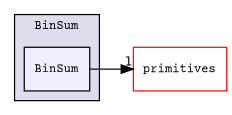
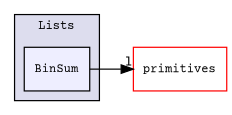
  digraph {
    compound=true
    rankdir=LR
    fontname="Courier Prime"
    node [fontname="Courier Prime" fontsize=10 shape=box]
    n1 [fillcolor="#eeeeff" label=BinSum pencolor=black style=filled]
    n2 [color=red label=primitives]
    subgraph cluster_1 {
      bgcolor="#ddddee"
      fontsize=10
-     label=BinSum
+     label=Lists
      pencolor=black
      n1
    }
    n1 -> n2 [headlabel=1 labeldistance=1.5 labelfontname=Helvetica labelfontsize=10 fontname="Courier Prime"]
  }
